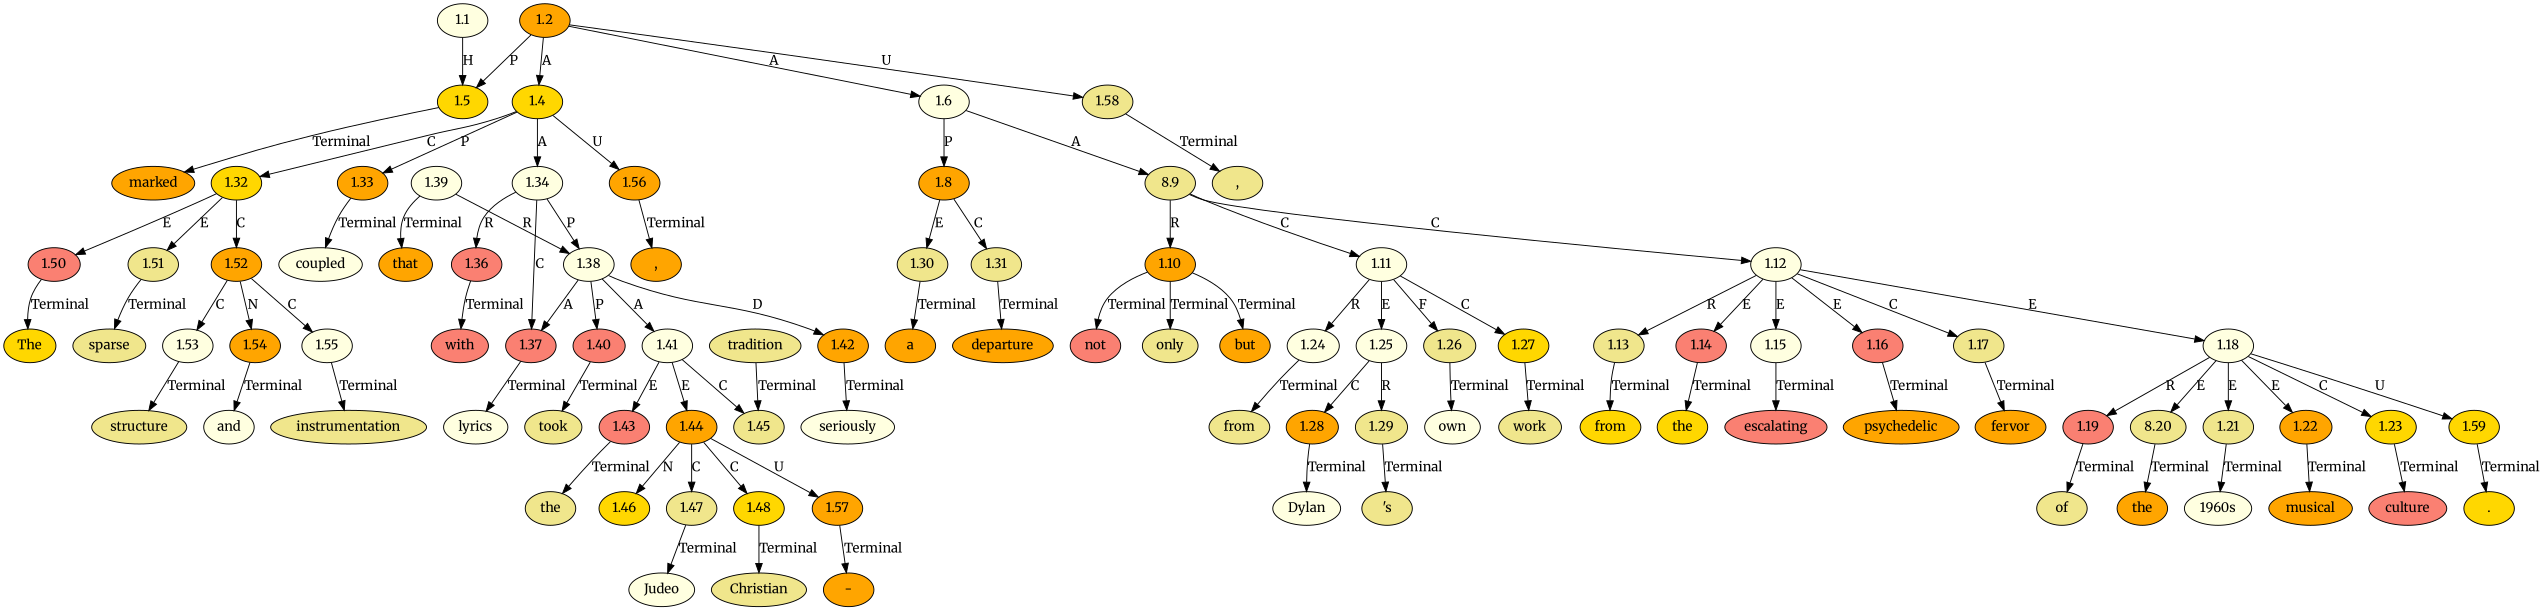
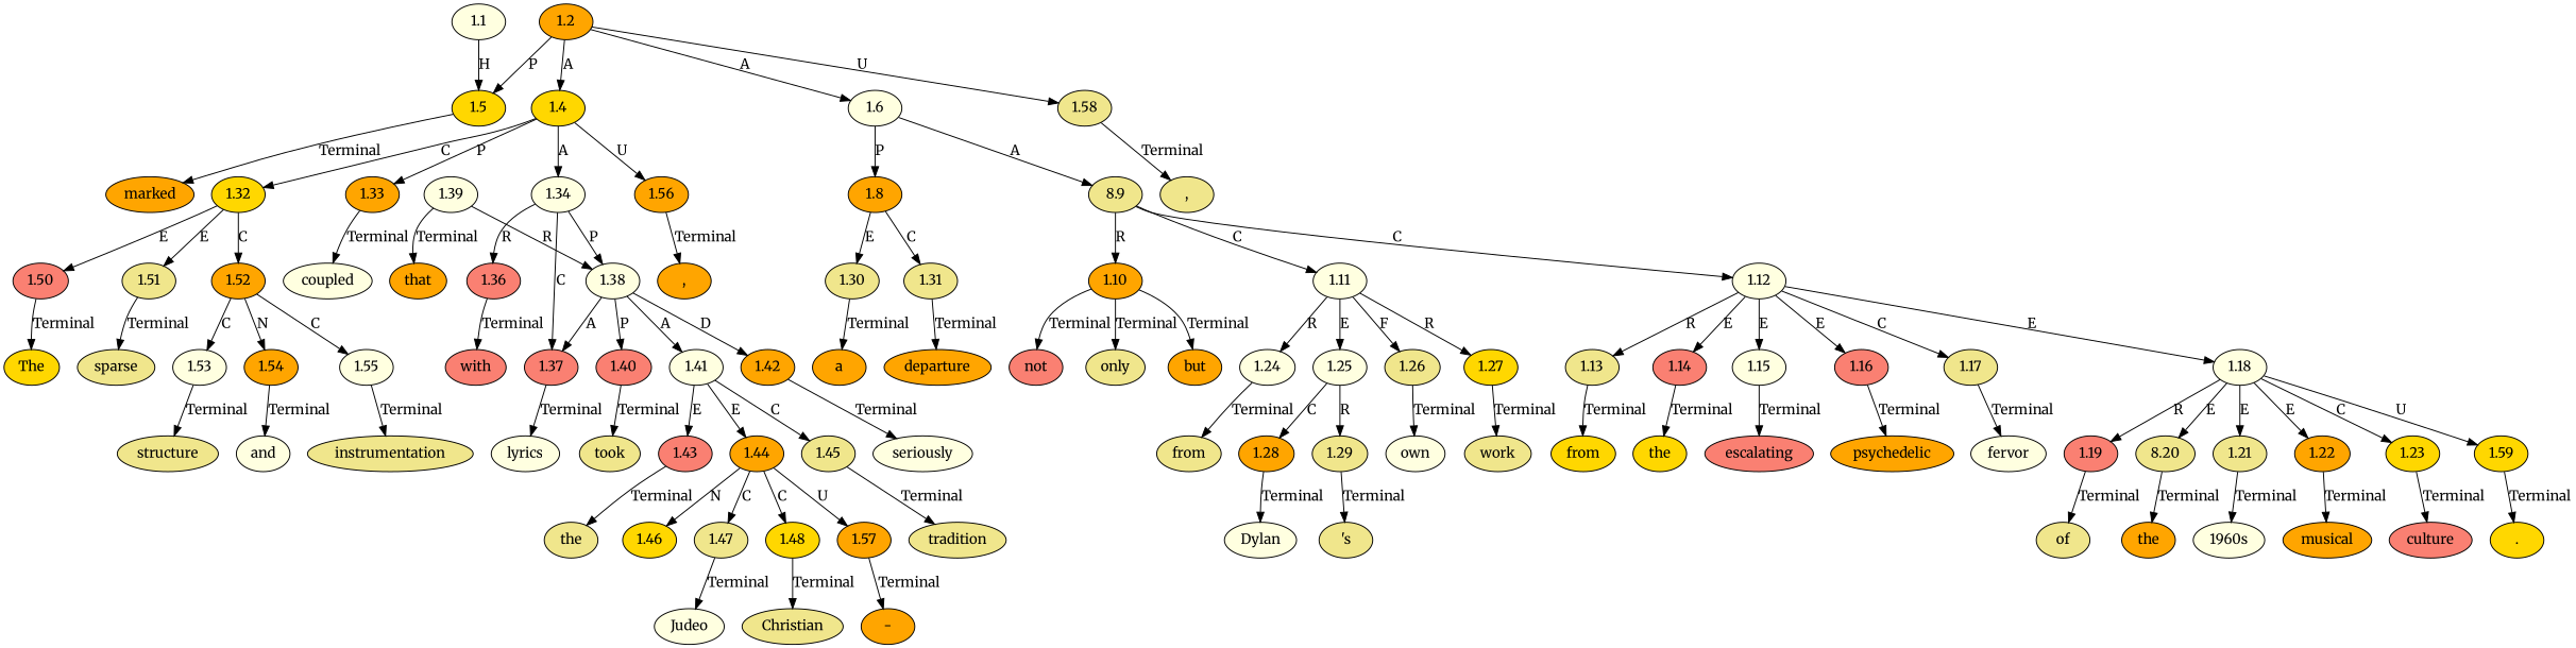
  digraph {
    fontname=Merriweather
    node [fillcolor=khaki fontname=Merriweather ordering=out style=filled]
    edge [fontname=Merriweather ordering=out]
    n1 [fillcolor=gold label=The]
    n2 [fillcolor=orange label=that]
    n3 [label=took]
    n4 [label=the]
    n5 [fillcolor=lightyellow label=Judeo]
    n6 [fillcolor=orange label="-"]
    n7 [label=Christian]
    n8 [label=tradition]
    n9 [fillcolor=lightyellow label=seriously]
    n10 [label=","]
    n11 [fillcolor=orange label=marked]
    n12 [label=sparse]
    n13 [fillcolor=orange label=a]
    n14 [fillcolor=orange label=departure]
    n15 [fillcolor=salmon label=not]
    n16 [label=only]
    n17 [label=from]
    n18 [fillcolor=lightyellow label=Dylan]
    n19 [label="'s"]
    n20 [fillcolor=lightyellow label=own]
    n21 [label=work]
    n22 [fillcolor=orange label=but]
    n23 [label=structure]
    n24 [fillcolor=gold label=from]
    n25 [fillcolor=gold label=the]
    n26 [fillcolor=salmon label=escalating]
    n27 [fillcolor=orange label=psychedelic]
-   n28 [fillcolor=orange label=fervor]
+   n28 [fillcolor=lightyellow label=fervor]
    n29 [label=of]
    n30 [fillcolor=orange label=the]
    n31 [fillcolor=lightyellow label="1960s"]
    n32 [fillcolor=orange label=musical]
    n33 [fillcolor=salmon label=culture]
    n34 [fillcolor=lightyellow label=and]
    n35 [fillcolor=gold label="."]
    n36 [label=instrumentation]
    n37 [fillcolor=orange label=","]
    n38 [fillcolor=lightyellow label=coupled]
    n39 [fillcolor=salmon label=with]
    n40 [fillcolor=lightyellow label=lyrics]
    n41 [fillcolor=lightyellow label=1.1]
    n42 [fillcolor=gold label=1.5]
    n43 [fillcolor=orange label=1.2]
    n44 [fillcolor=gold label=1.4]
    n45 [fillcolor=lightyellow label=1.6]
    n46 [label=1.58]
    n47 [fillcolor=gold label=1.32]
    n48 [fillcolor=orange label=1.33]
    n49 [fillcolor=lightyellow label=1.34]
    n50 [fillcolor=orange label=1.56]
    n51 [fillcolor=orange label=1.8]
    n52 [label=8.9]
    n53 [fillcolor=salmon label=1.50]
    n54 [label=1.51]
    n55 [fillcolor=orange label=1.52]
    n56 [fillcolor=salmon label=1.36]
    n57 [fillcolor=salmon label=1.37]
    n58 [fillcolor=lightyellow label=1.38]
    n59 [label=1.30]
    n60 [label=1.31]
    n61 [fillcolor=orange label=1.10]
    n62 [fillcolor=lightyellow label=1.11]
    n63 [fillcolor=lightyellow label=1.12]
    n64 [fillcolor=lightyellow label=1.24]
    n65 [fillcolor=lightyellow label=1.25]
    n66 [label=1.26]
    n67 [fillcolor=gold label=1.27]
    n68 [label=1.13]
    n69 [fillcolor=salmon label=1.14]
    n70 [fillcolor=lightyellow label=1.15]
    n71 [fillcolor=salmon label=1.16]
    n72 [label=1.17]
    n73 [fillcolor=lightyellow label=1.18]
    n74 [fillcolor=orange label=1.28]
    n75 [label=1.29]
    n76 [fillcolor=salmon label=1.19]
    n77 [label=8.20]
    n78 [label=1.21]
    n79 [fillcolor=orange label=1.22]
    n80 [fillcolor=gold label=1.23]
    n81 [fillcolor=gold label=1.59]
    n82 [fillcolor=lightyellow label=1.53]
    n83 [fillcolor=orange label=1.54]
    n84 [fillcolor=lightyellow label=1.55]
    n85 [fillcolor=salmon label=1.40]
    n86 [fillcolor=lightyellow label=1.41]
    n87 [fillcolor=orange label=1.42]
    n88 [fillcolor=lightyellow label=1.39]
    n89 [fillcolor=salmon label=1.43]
    n90 [fillcolor=orange label=1.44]
    n91 [label=1.45]
    n92 [fillcolor=gold label=1.46]
    n93 [label=1.47]
    n94 [fillcolor=gold label=1.48]
    n95 [fillcolor=orange label=1.57]
    n41 -> n42 [label=H]
    n42 -> n11 [label=Terminal]
    n43 -> n42 [label=P]
    n43 -> n44 [label=A]
    n43 -> n45 [label=A]
    n43 -> n46 [label=U]
    n44 -> n47 [label=C]
    n44 -> n48 [label=P]
    n44 -> n49 [label=A]
    n44 -> n50 [label=U]
    n45 -> n51 [label=P]
    n45 -> n52 [label=A]
    n46 -> n10 [label=Terminal]
    n47 -> n53 [label=E]
    n47 -> n54 [label=E]
    n47 -> n55 [label=C]
    n48 -> n38 [label=Terminal]
    n49 -> n56 [label=R]
    n49 -> n57 [label=C]
    n49 -> n58 [label=P]
    n50 -> n37 [label=Terminal]
    n51 -> n59 [label=E]
    n51 -> n60 [label=C]
    n52 -> n61 [label=R]
    n52 -> n62 [label=C]
    n52 -> n63 [label=C]
    n53 -> n1 [label=Terminal]
    n54 -> n12 [label=Terminal]
    n55 -> n82 [label=C]
    n55 -> n83 [label=N]
    n55 -> n84 [label=C]
    n56 -> n39 [label=Terminal]
    n57 -> n40 [label=Terminal]
    n58 -> n57 [label=A]
    n58 -> n85 [label=P]
    n58 -> n86 [label=A]
    n58 -> n87 [label=D]
    n59 -> n13 [label=Terminal]
    n60 -> n14 [label=Terminal]
    n61 -> n15 [label=Terminal]
    n61 -> n16 [label=Terminal]
    n61 -> n22 [label=Terminal]
    n62 -> n64 [label=R]
    n62 -> n65 [label=E]
    n62 -> n66 [label=F]
-   n62 -> n67 [label=C]
+   n62 -> n67 [label=R]
    n63 -> n68 [label=R]
    n63 -> n69 [label=E]
    n63 -> n70 [label=E]
    n63 -> n71 [label=E]
    n63 -> n72 [label=C]
    n63 -> n73 [label=E]
    n64 -> n17 [label=Terminal]
    n65 -> n74 [label=C]
    n65 -> n75 [label=R]
    n66 -> n20 [label=Terminal]
    n67 -> n21 [label=Terminal]
    n68 -> n24 [label=Terminal]
    n69 -> n25 [label=Terminal]
    n70 -> n26 [label=Terminal]
    n71 -> n27 [label=Terminal]
    n72 -> n28 [label=Terminal]
    n73 -> n76 [label=R]
    n73 -> n77 [label=E]
    n73 -> n78 [label=E]
    n73 -> n79 [label=E]
    n73 -> n80 [label=C]
    n73 -> n81 [label=U]
    n74 -> n18 [label=Terminal]
    n75 -> n19 [label=Terminal]
    n76 -> n29 [label=Terminal]
    n77 -> n30 [label=Terminal]
    n78 -> n31 [label=Terminal]
    n79 -> n32 [label=Terminal]
    n80 -> n33 [label=Terminal]
    n81 -> n35 [label=Terminal]
    n82 -> n23 [label=Terminal]
    n83 -> n34 [label=Terminal]
    n84 -> n36 [label=Terminal]
    n85 -> n3 [label=Terminal]
    n86 -> n89 [label=E]
    n86 -> n90 [label=E]
    n86 -> n91 [label=C]
    n87 -> n9 [label=Terminal]
    n88 -> n2 [label=Terminal]
    n88 -> n58 [label=R]
    n89 -> n4 [label=Terminal]
    n90 -> n92 [label=N]
    n90 -> n93 [label=C]
    n90 -> n94 [label=C]
    n90 -> n95 [label=U]
-   n8 -> n91 [label=Terminal]
+   n91 -> n8 [label=Terminal]
    n93 -> n5 [label=Terminal]
    n94 -> n7 [label=Terminal]
    n95 -> n6 [label=Terminal]
  }
